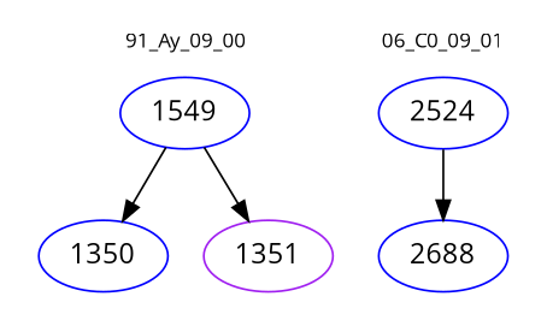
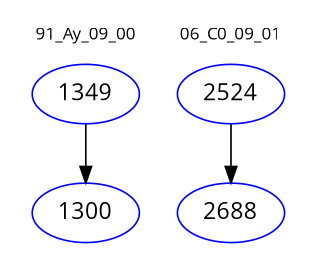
  digraph {
    fontname="Open Sans"
    node [color=blue fontname="Open Sans"]
    edge [color=black fontname="Open Sans"]
-   n1 [label=1549]
-   n2 [label=1350]
-   n3 [color=purple label=1351]
+   n1 [label=1349]
+   n2 [label=1300]
    n4 [label=2524]
    n5 [label=2688]
    subgraph cluster_1 {
      color=white
      fontsize=10
      label="91_Ay_09_00"
      n1
      n2
-     n3
    }
    subgraph cluster_2 {
      color=white
      fontsize=10
      label="06_C0_09_01"
      n4
      n5
    }
    n1 -> n2
-   n1 -> n3
    n4 -> n5
  }
